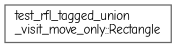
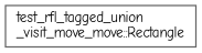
  digraph {
    rankdir=TB
    fontname="Comic Neue"
-   n1 [color=grey40 fillcolor=white fontname="Comic Neue" fontsize=10 height=0.2 label="test_rfl_tagged_union\l_visit_move_only::Rectangle" shape=box style=filled width=0.4]
+   n1 [color=grey40 fillcolor=white fontname="Comic Neue" fontsize=10 height=0.2 label="test_rfl_tagged_union\l_visit_move_move::Rectangle" shape=box style=filled width=0.4]
  }
